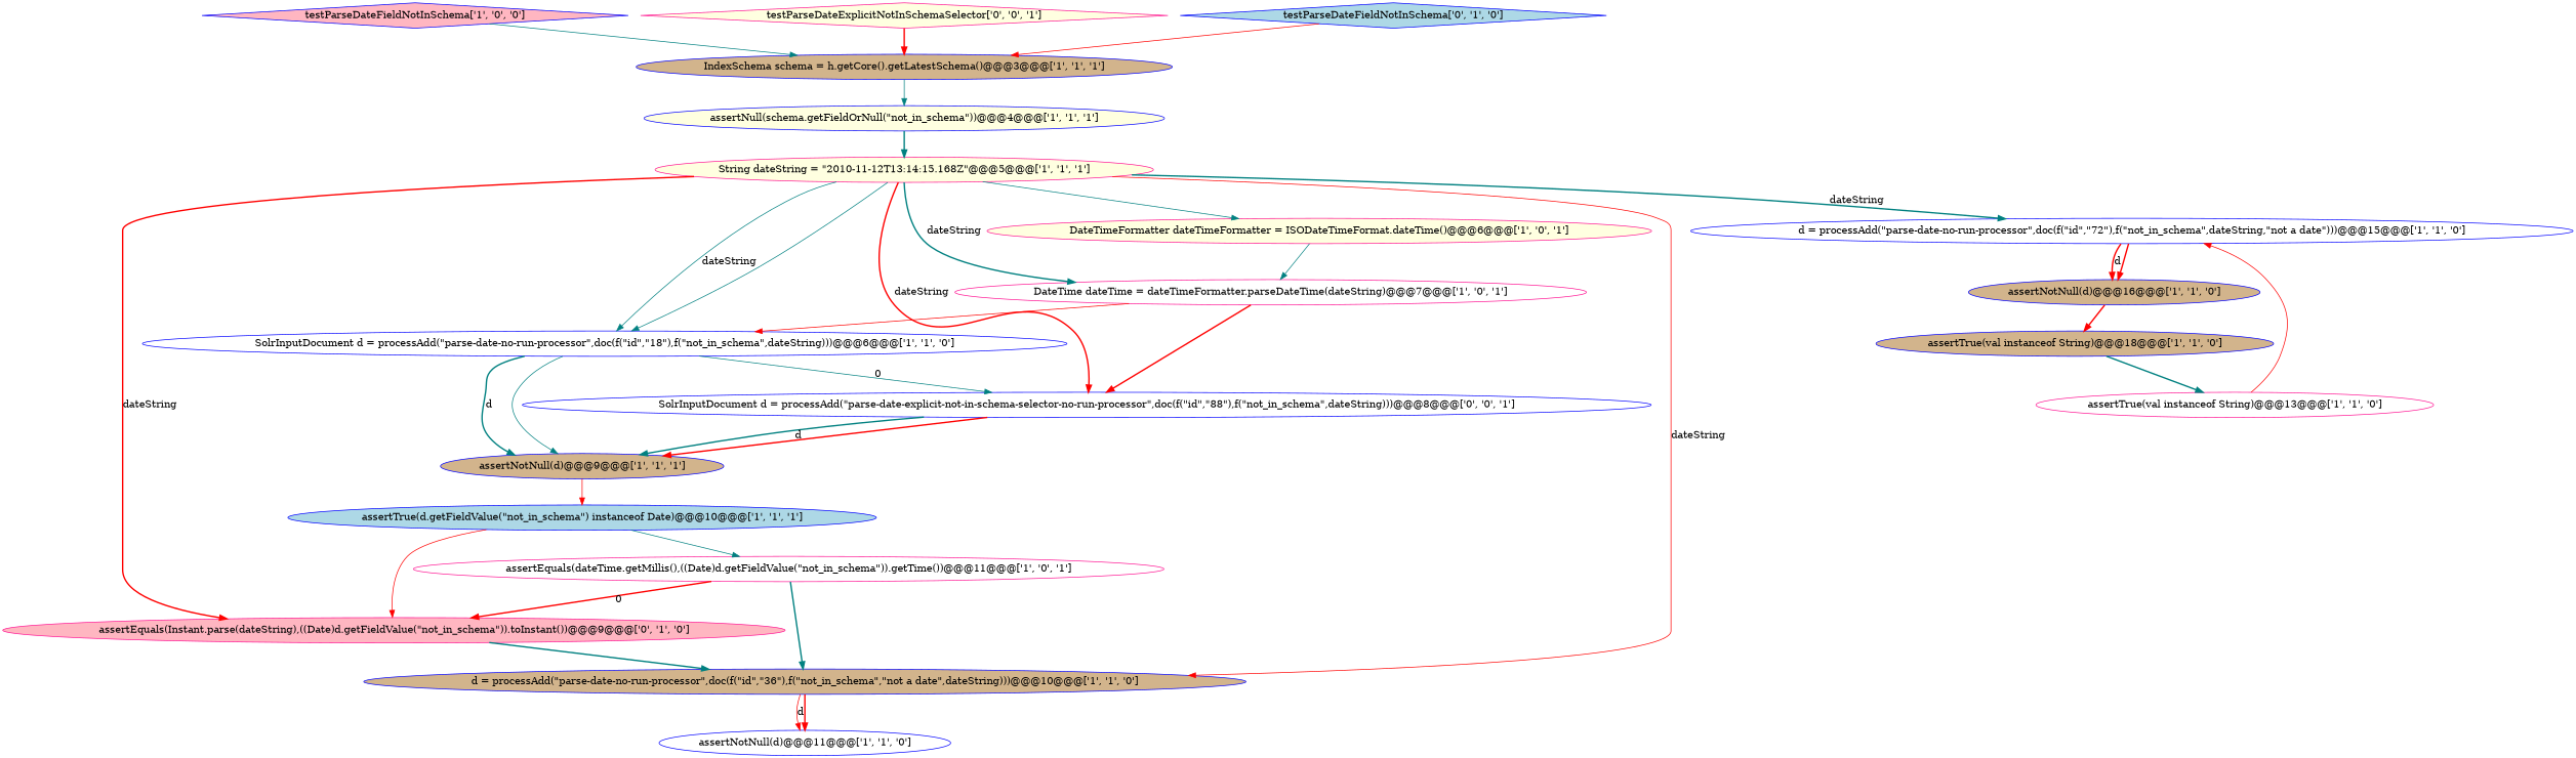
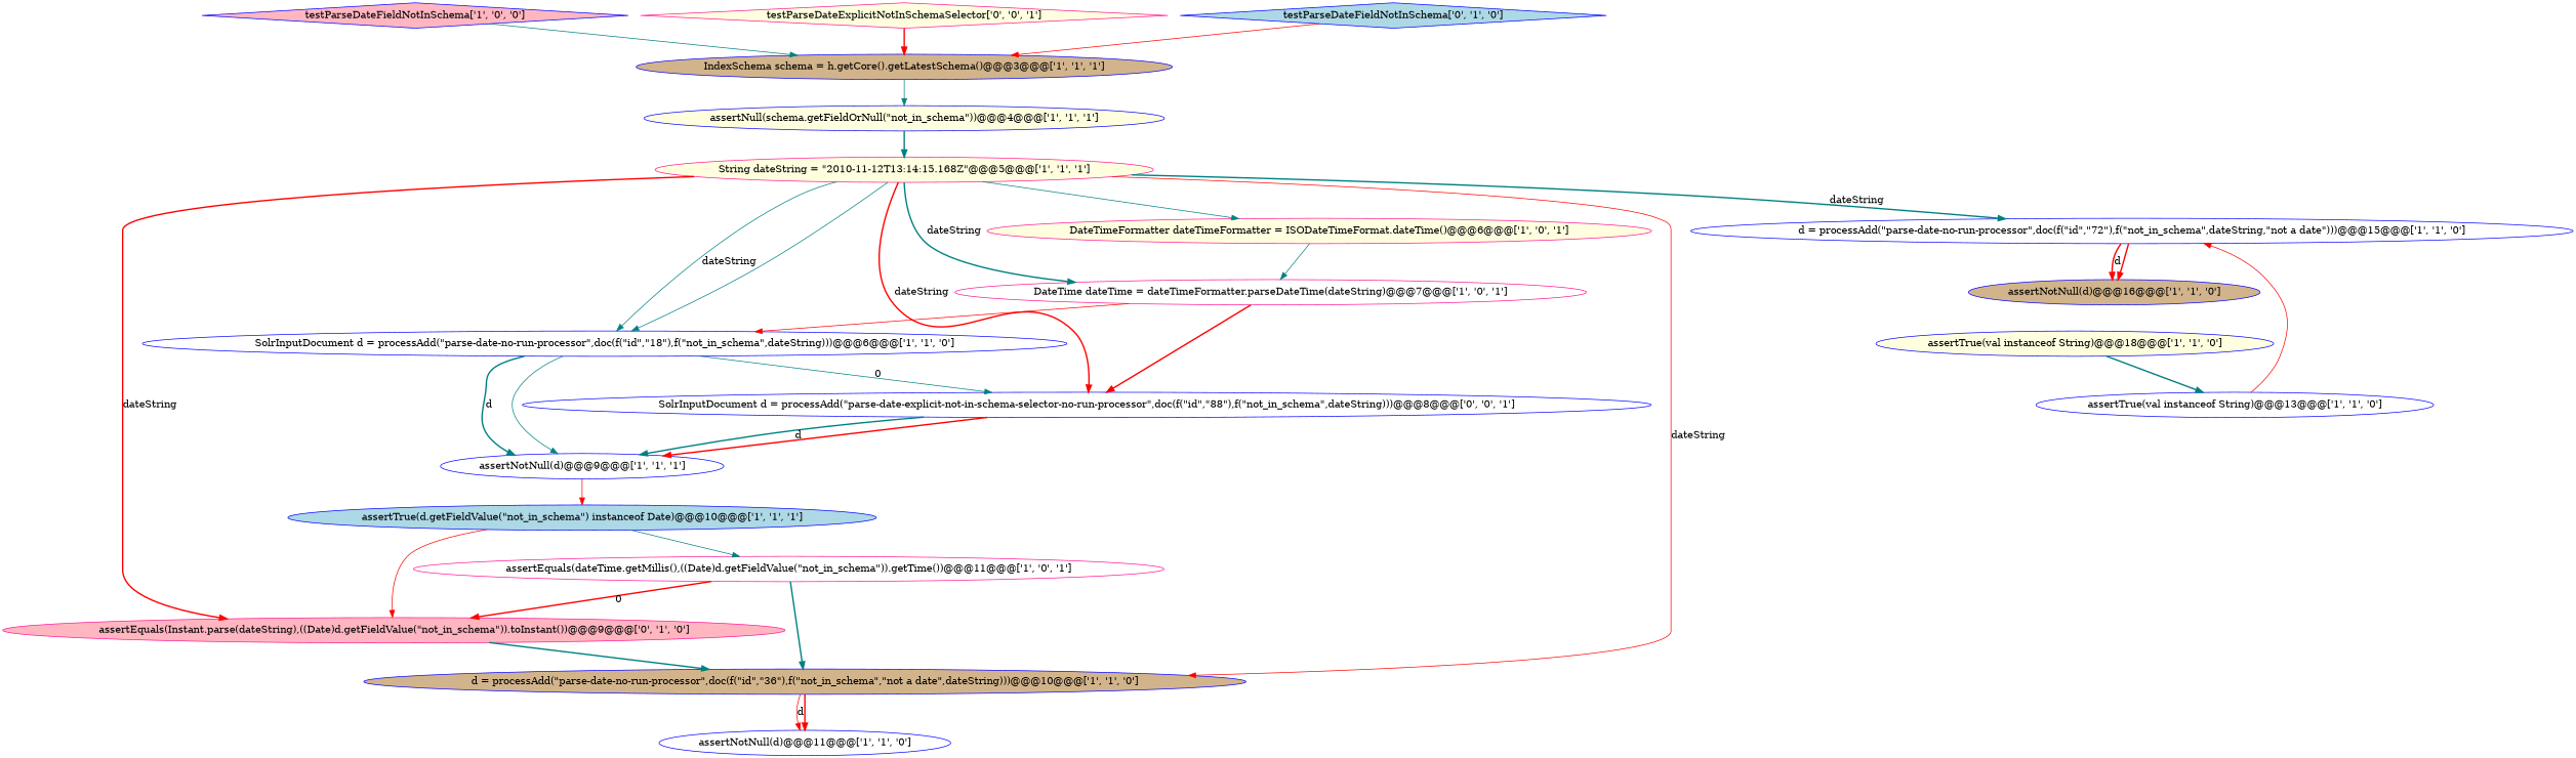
  digraph {
    node [color=blue fillcolor=white shape=ellipse style=filled]
    edge [color=teal style=bold]
    n1 [color=deeppink label="assertEquals(dateTime.getMillis(),((Date)d.getFieldValue(\"not_in_schema\")).getTime())@@@11@@@['1', '0', '1']"]
    n2 [fillcolor=tan label="d = processAdd(\"parse-date-no-run-processor\",doc(f(\"id\",\"36\"),f(\"not_in_schema\",\"not a date\",dateString)))@@@10@@@['1', '1', '0']"]
    n3 [color=deeppink fillcolor=lightpink label="assertEquals(Instant.parse(dateString),((Date)d.getFieldValue(\"not_in_schema\")).toInstant())@@@9@@@['0', '1', '0']"]
    n4 [label="assertNotNull(d)@@@11@@@['1', '1', '0']"]
    n5 [label="SolrInputDocument d = processAdd(\"parse-date-explicit-not-in-schema-selector-no-run-processor\",doc(f(\"id\",\"88\"),f(\"not_in_schema\",dateString)))@@@8@@@['0', '0', '1']"]
-   n6 [fillcolor=tan label="assertNotNull(d)@@@9@@@['1', '1', '1']"]
+   n6 [label="assertNotNull(d)@@@9@@@['1', '1', '1']"]
    n7 [fillcolor=lightblue label="assertTrue(d.getFieldValue(\"not_in_schema\") instanceof Date)@@@10@@@['1', '1', '1']"]
-   n8 [fillcolor=tan label="assertTrue(val instanceof String)@@@18@@@['1', '1', '0']"]
-   n9 [color=deeppink label="assertTrue(val instanceof String)@@@13@@@['1', '1', '0']"]
+   n8 [fillcolor=lightyellow label="assertTrue(val instanceof String)@@@18@@@['1', '1', '0']"]
+   n9 [label="assertTrue(val instanceof String)@@@13@@@['1', '1', '0']"]
    n10 [fillcolor=tan label="assertNotNull(d)@@@16@@@['1', '1', '0']"]
    n11 [label="d = processAdd(\"parse-date-no-run-processor\",doc(f(\"id\",\"72\"),f(\"not_in_schema\",dateString,\"not a date\")))@@@15@@@['1', '1', '0']"]
    n12 [fillcolor=lightyellow label="assertNull(schema.getFieldOrNull(\"not_in_schema\"))@@@4@@@['1', '1', '1']"]
    n13 [color=deeppink fillcolor=lightyellow label="String dateString = \"2010-11-12T13:14:15.168Z\"@@@5@@@['1', '1', '1']"]
    n14 [label="SolrInputDocument d = processAdd(\"parse-date-no-run-processor\",doc(f(\"id\",\"18\"),f(\"not_in_schema\",dateString)))@@@6@@@['1', '1', '0']"]
    n15 [color=deeppink label="DateTime dateTime = dateTimeFormatter.parseDateTime(dateString)@@@7@@@['1', '0', '1']"]
    n16 [color=deeppink fillcolor=lightyellow label="DateTimeFormatter dateTimeFormatter = ISODateTimeFormat.dateTime()@@@6@@@['1', '0', '1']"]
    n17 [fillcolor=lightpink label="testParseDateFieldNotInSchema['1', '0', '0']" shape=diamond]
    n18 [fillcolor=tan label="IndexSchema schema = h.getCore().getLatestSchema()@@@3@@@['1', '1', '1']"]
    n19 [color=deeppink fillcolor=lightyellow label="testParseDateExplicitNotInSchemaSelector['0', '0', '1']" shape=diamond]
    n20 [fillcolor=lightblue label="testParseDateFieldNotInSchema['0', '1', '0']" shape=diamond]
    n1 -> n2
    n1 -> n3 [color=red label=0]
    n2 -> n4 [color=red label=d style=solid]
    n2 -> n4 [color=red]
    n3 -> n2
    n5 -> n6 [color=red]
    n5 -> n6 [label=d]
    n6 -> n7 [color=red style=solid]
    n7 -> n1 [style=solid]
    n7 -> n3 [color=red style=solid]
    n8 -> n9
    n9 -> n11 [color=red style=solid]
-   n10 -> n8 [color=red]
    n11 -> n10 [color=red]
    n11 -> n10 [color=red label=d]
    n12 -> n13
    n13 -> n2 [color=red label=dateString style=solid]
    n13 -> n3 [color=red label=dateString]
    n13 -> n5 [color=red label=dateString]
    n13 -> n11 [label=dateString]
    n13 -> n14 [label=dateString style=solid]
    n13 -> n14 [style=solid]
    n13 -> n15 [label=dateString]
    n13 -> n16 [style=solid]
    n14 -> n5 [label=0 style=solid]
    n14 -> n6 [label=d]
    n14 -> n6 [style=solid]
    n15 -> n5 [color=red]
    n15 -> n14 [color=red style=solid]
    n16 -> n15 [style=solid]
    n17 -> n18 [style=solid]
    n18 -> n12 [style=solid]
    n19 -> n18 [color=red]
    n20 -> n18 [color=red style=solid]
  }
